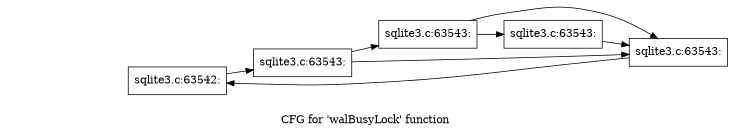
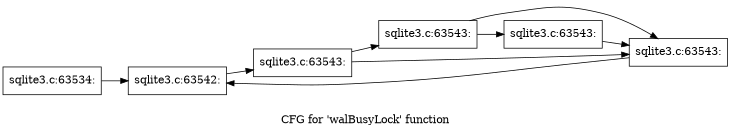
  digraph {
    label="CFG for 'walBusyLock' function"
    rankdir=LR
    node [shape=record]
+   n1 [label="{sqlite3.c:63534:}"]
    n2 [label="{sqlite3.c:63542:}"]
    n3 [label="{sqlite3.c:63543:}"]
    n4 [label="{sqlite3.c:63543:}"]
    n5 [label="{sqlite3.c:63543:}"]
    n6 [label="{sqlite3.c:63543:}"]
+   n1 -> n2
    n2 -> n3
    n3 -> n4
    n3 -> n5
    n4 -> n5
    n4 -> n6
    n5 -> n2
    n6 -> n5
  }
